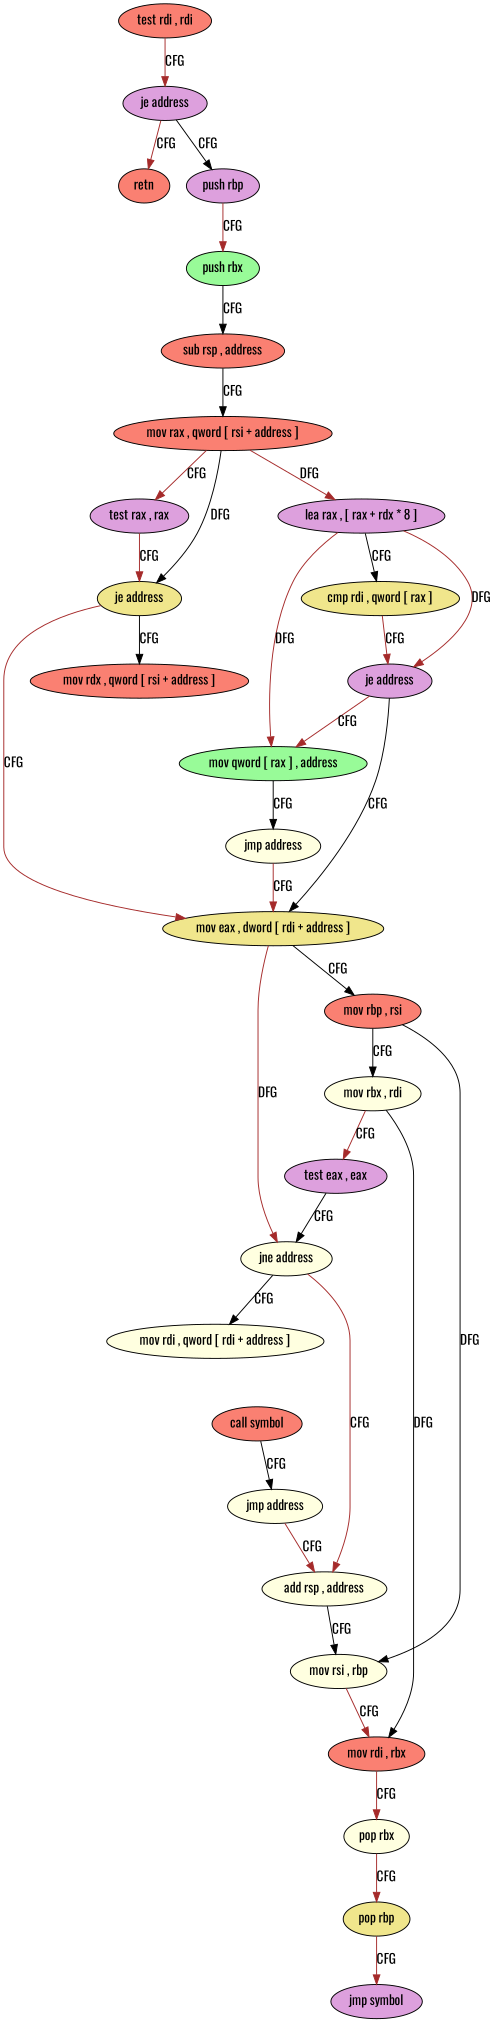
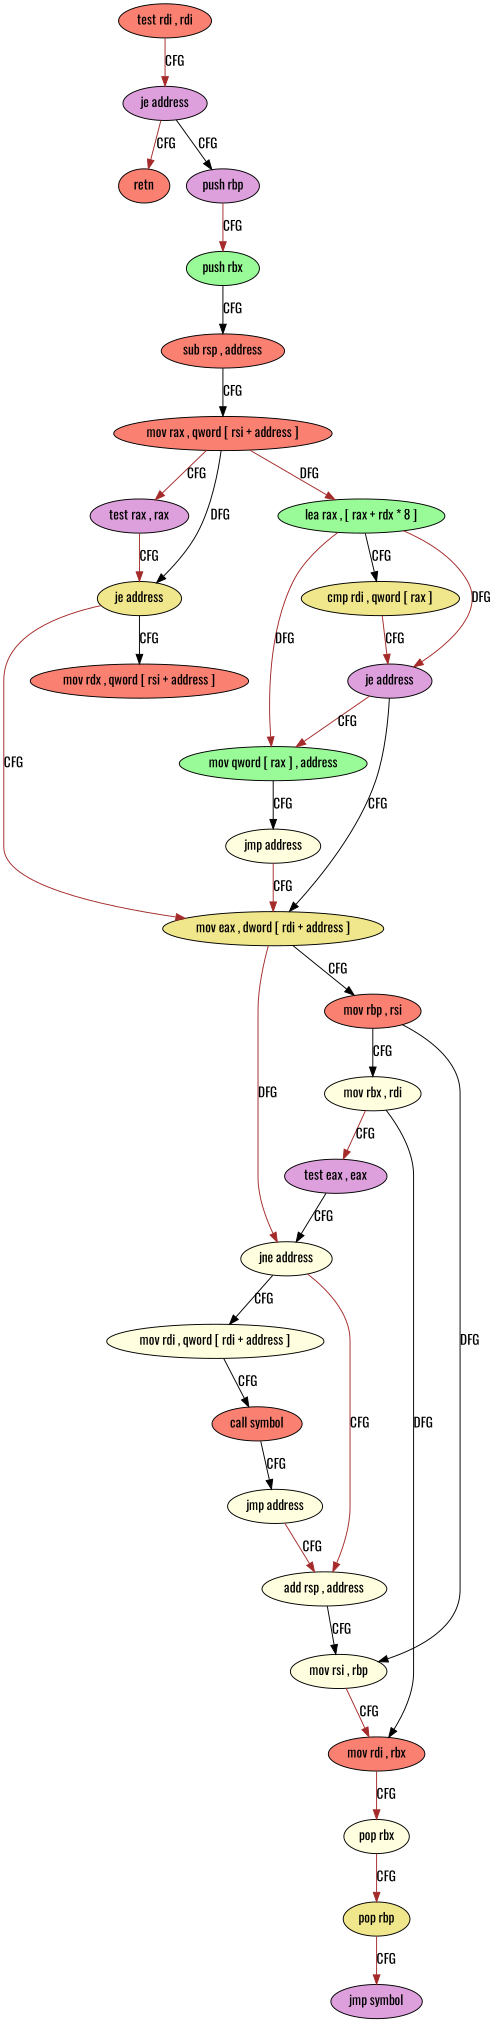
  digraph {
    fontname=Oswald
    node [fillcolor=salmon fontname=Oswald style=filled]
    edge [color=brown fontname=Oswald]
    n1 [label="test rdi , rdi"]
    n2 [fillcolor=plum label="je address"]
    n3 [label=retn]
    n4 [fillcolor=plum label="push rbp"]
    n5 [fillcolor=palegreen label="push rbx"]
    n6 [label="sub rsp , address"]
    n7 [label="mov rax , qword [ rsi + address ]"]
    n8 [fillcolor=plum label="test rax , rax"]
    n9 [fillcolor=khaki label="je address"]
-   n10 [fillcolor=plum label="lea rax , [ rax + rdx * 8 ]"]
+   n10 [fillcolor=palegreen label="lea rax , [ rax + rdx * 8 ]"]
    n11 [fillcolor=khaki label="mov eax , dword [ rdi + address ]"]
    n12 [label="mov rdx , qword [ rsi + address ]"]
    n13 [fillcolor=khaki label="cmp rdi , qword [ rax ]"]
    n14 [fillcolor=plum label="je address"]
    n15 [fillcolor=palegreen label="mov qword [ rax ] , address"]
    n16 [label="mov rbp , rsi"]
    n17 [fillcolor=lightyellow label="jne address"]
    n18 [fillcolor=lightyellow label="mov rbx , rdi"]
    n19 [fillcolor=lightyellow label="mov rsi , rbp"]
    n20 [fillcolor=lightyellow label="mov rdi , qword [ rdi + address ]"]
    n21 [fillcolor=lightyellow label="add rsp , address"]
    n22 [fillcolor=plum label="test eax , eax"]
    n23 [label="mov rdi , rbx"]
    n24 [fillcolor=lightyellow label="pop rbx"]
    n25 [label="call symbol"]
    n26 [fillcolor=lightyellow label="jmp address"]
    n27 [fillcolor=lightyellow label="jmp address"]
    n28 [fillcolor=khaki label="pop rbp"]
    n29 [fillcolor=plum label="jmp symbol"]
    n1 -> n2 [label=CFG]
    n2 -> n3 [label=CFG]
    n2 -> n4 [color=black label=CFG]
    n4 -> n5 [label=CFG]
    n5 -> n6 [color=black label=CFG]
    n6 -> n7 [color=black label=CFG]
    n7 -> n8 [label=CFG]
    n7 -> n9 [color=black label=DFG]
    n7 -> n10 [label=DFG]
    n8 -> n9 [label=CFG]
    n9 -> n11 [label=CFG]
    n9 -> n12 [color=black label=CFG]
    n10 -> n13 [color=black label=CFG]
    n10 -> n14 [label=DFG]
    n10 -> n15 [label=DFG]
    n11 -> n16 [color=black label=CFG]
    n11 -> n17 [label=DFG]
    n13 -> n14 [label=CFG]
    n14 -> n11 [color=black label=CFG]
    n14 -> n15 [label=CFG]
    n15 -> n27 [color=black label=CFG]
    n16 -> n18 [color=black label=CFG]
    n16 -> n19 [color=black label=DFG]
    n17 -> n20 [color=black label=CFG]
    n17 -> n21 [label=CFG]
    n18 -> n22 [label=CFG]
    n18 -> n23 [color=black label=DFG]
    n19 -> n23 [label=CFG]
+   n20 -> n25 [color=black label=CFG]
    n21 -> n19 [color=black label=CFG]
    n22 -> n17 [color=black label=CFG]
    n23 -> n24 [label=CFG]
    n24 -> n28 [label=CFG]
    n25 -> n26 [color=black label=CFG]
    n26 -> n21 [label=CFG]
    n27 -> n11 [label=CFG]
    n28 -> n29 [label=CFG]
  }
